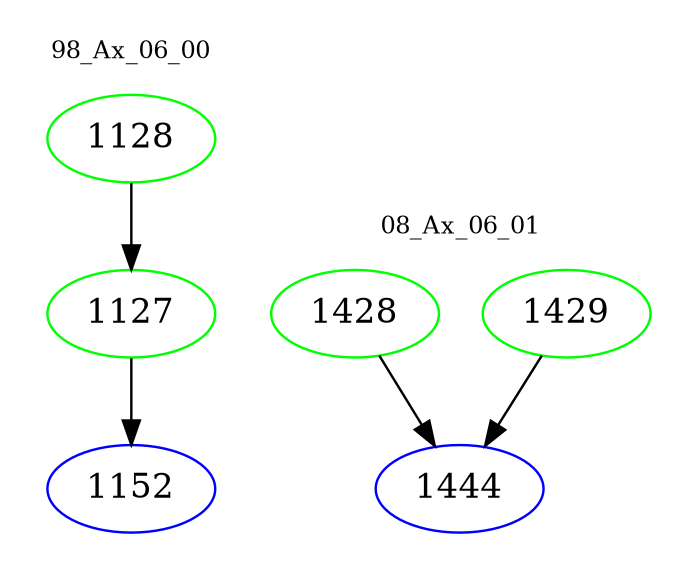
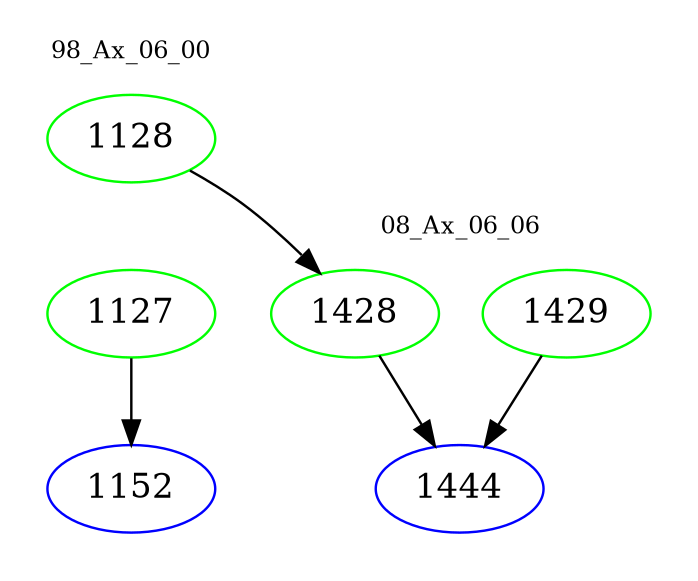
  digraph {
    node [color=green]
    edge [color=black]
    n1 [label=1128]
    n2 [label=1127]
    n3 [color=blue label=1152]
    n4 [label=1429]
    n5 [label=1428]
    n6 [color=blue label=1444]
    subgraph cluster_1 {
      color=white
      fontsize=10
      label="98_Ax_06_00"
      n1
      n2
      n3
    }
    subgraph cluster_2 {
      color=white
      fontsize=10
-     label="08_Ax_06_01"
+     label="08_Ax_06_06"
      n4
      n5
      n6
    }
-   n1 -> n2
+   n1 -> n5
    n2 -> n3
    n4 -> n6
    n5 -> n6
  }
